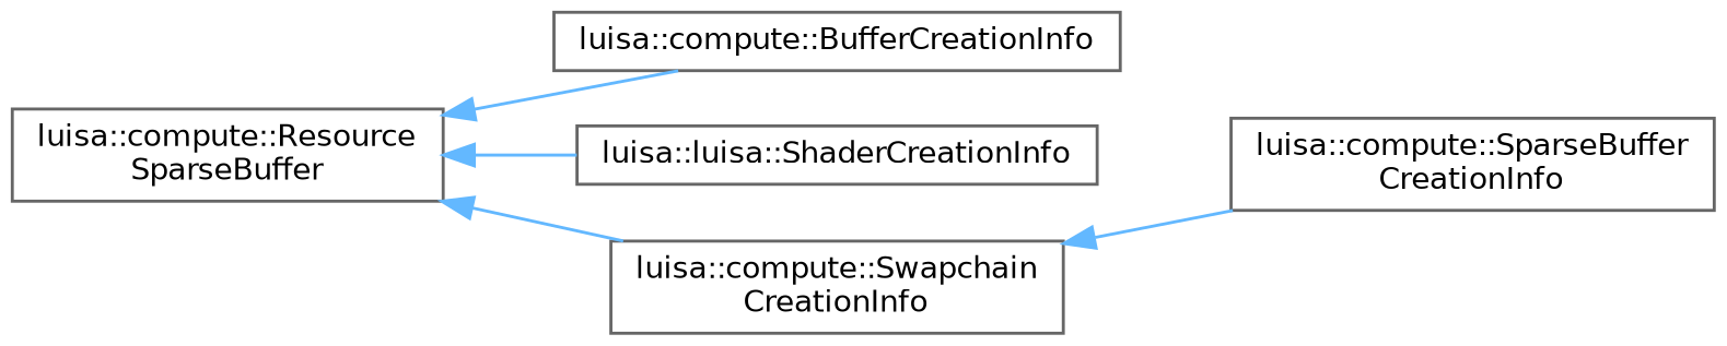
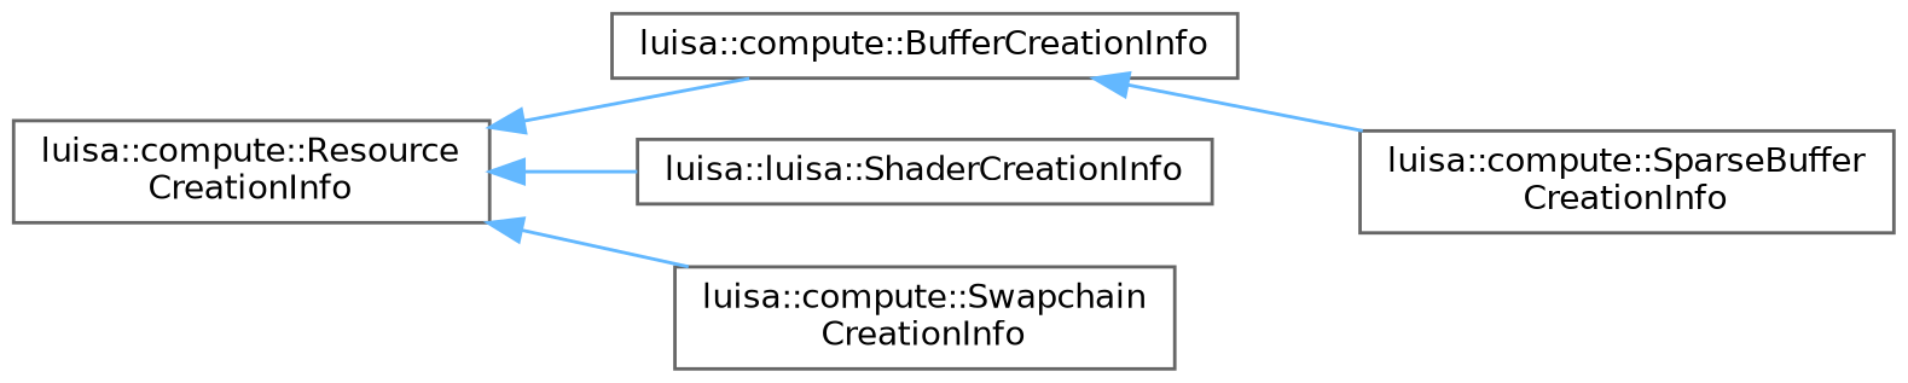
  digraph {
    rankdir=LR
    node [color=grey40 fillcolor=white fontname=Helvetica fontsize=10 shape=box style=filled]
    edge [color=steelblue1 dir=back fontname=Helvetica fontsize=10 labelfontname=Helvetica labelfontsize=10 style=solid]
-   n1 [height=0.2 label="luisa::compute::Resource\lSparseBuffer" width=0.4]
+   n1 [height=0.2 label="luisa::compute::Resource\lCreationInfo" width=0.4]
    n2 [height=0.2 label="luisa::compute::BufferCreationInfo" width=0.4]
    n3 [height=0.2 label="luisa::luisa::ShaderCreationInfo" width=0.4]
    n4 [height=0.2 label="luisa::compute::Swapchain\lCreationInfo" width=0.4]
    n5 [height=0.2 label="luisa::compute::SparseBuffer\lCreationInfo" width=0.4]
    n1 -> n2
    n1 -> n3
    n1 -> n4
-   n4 -> n5
+   n2 -> n5
  }
